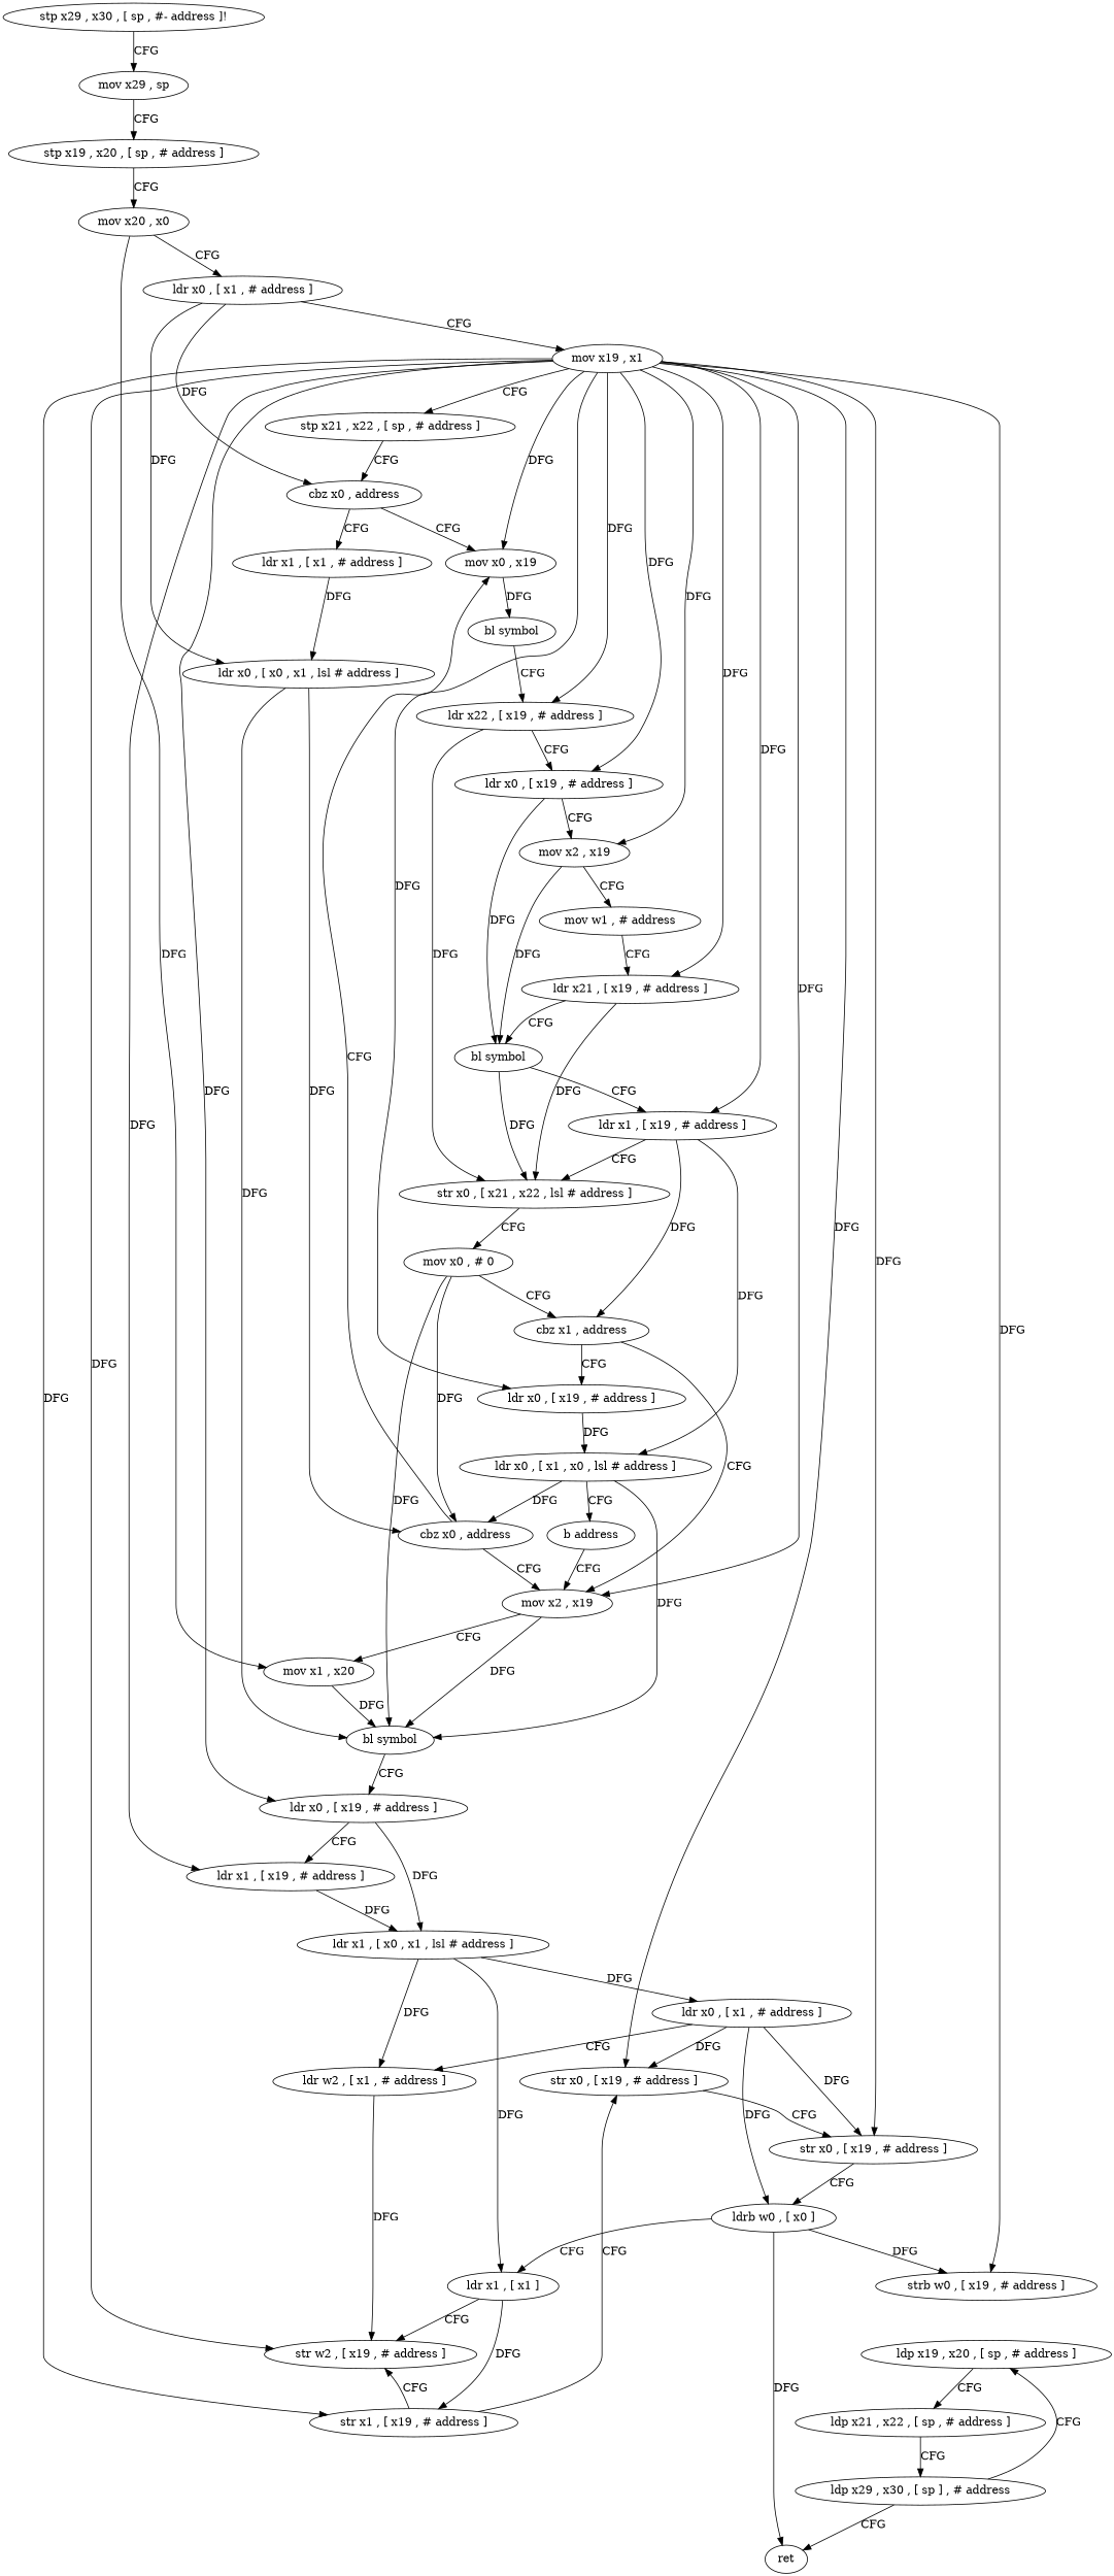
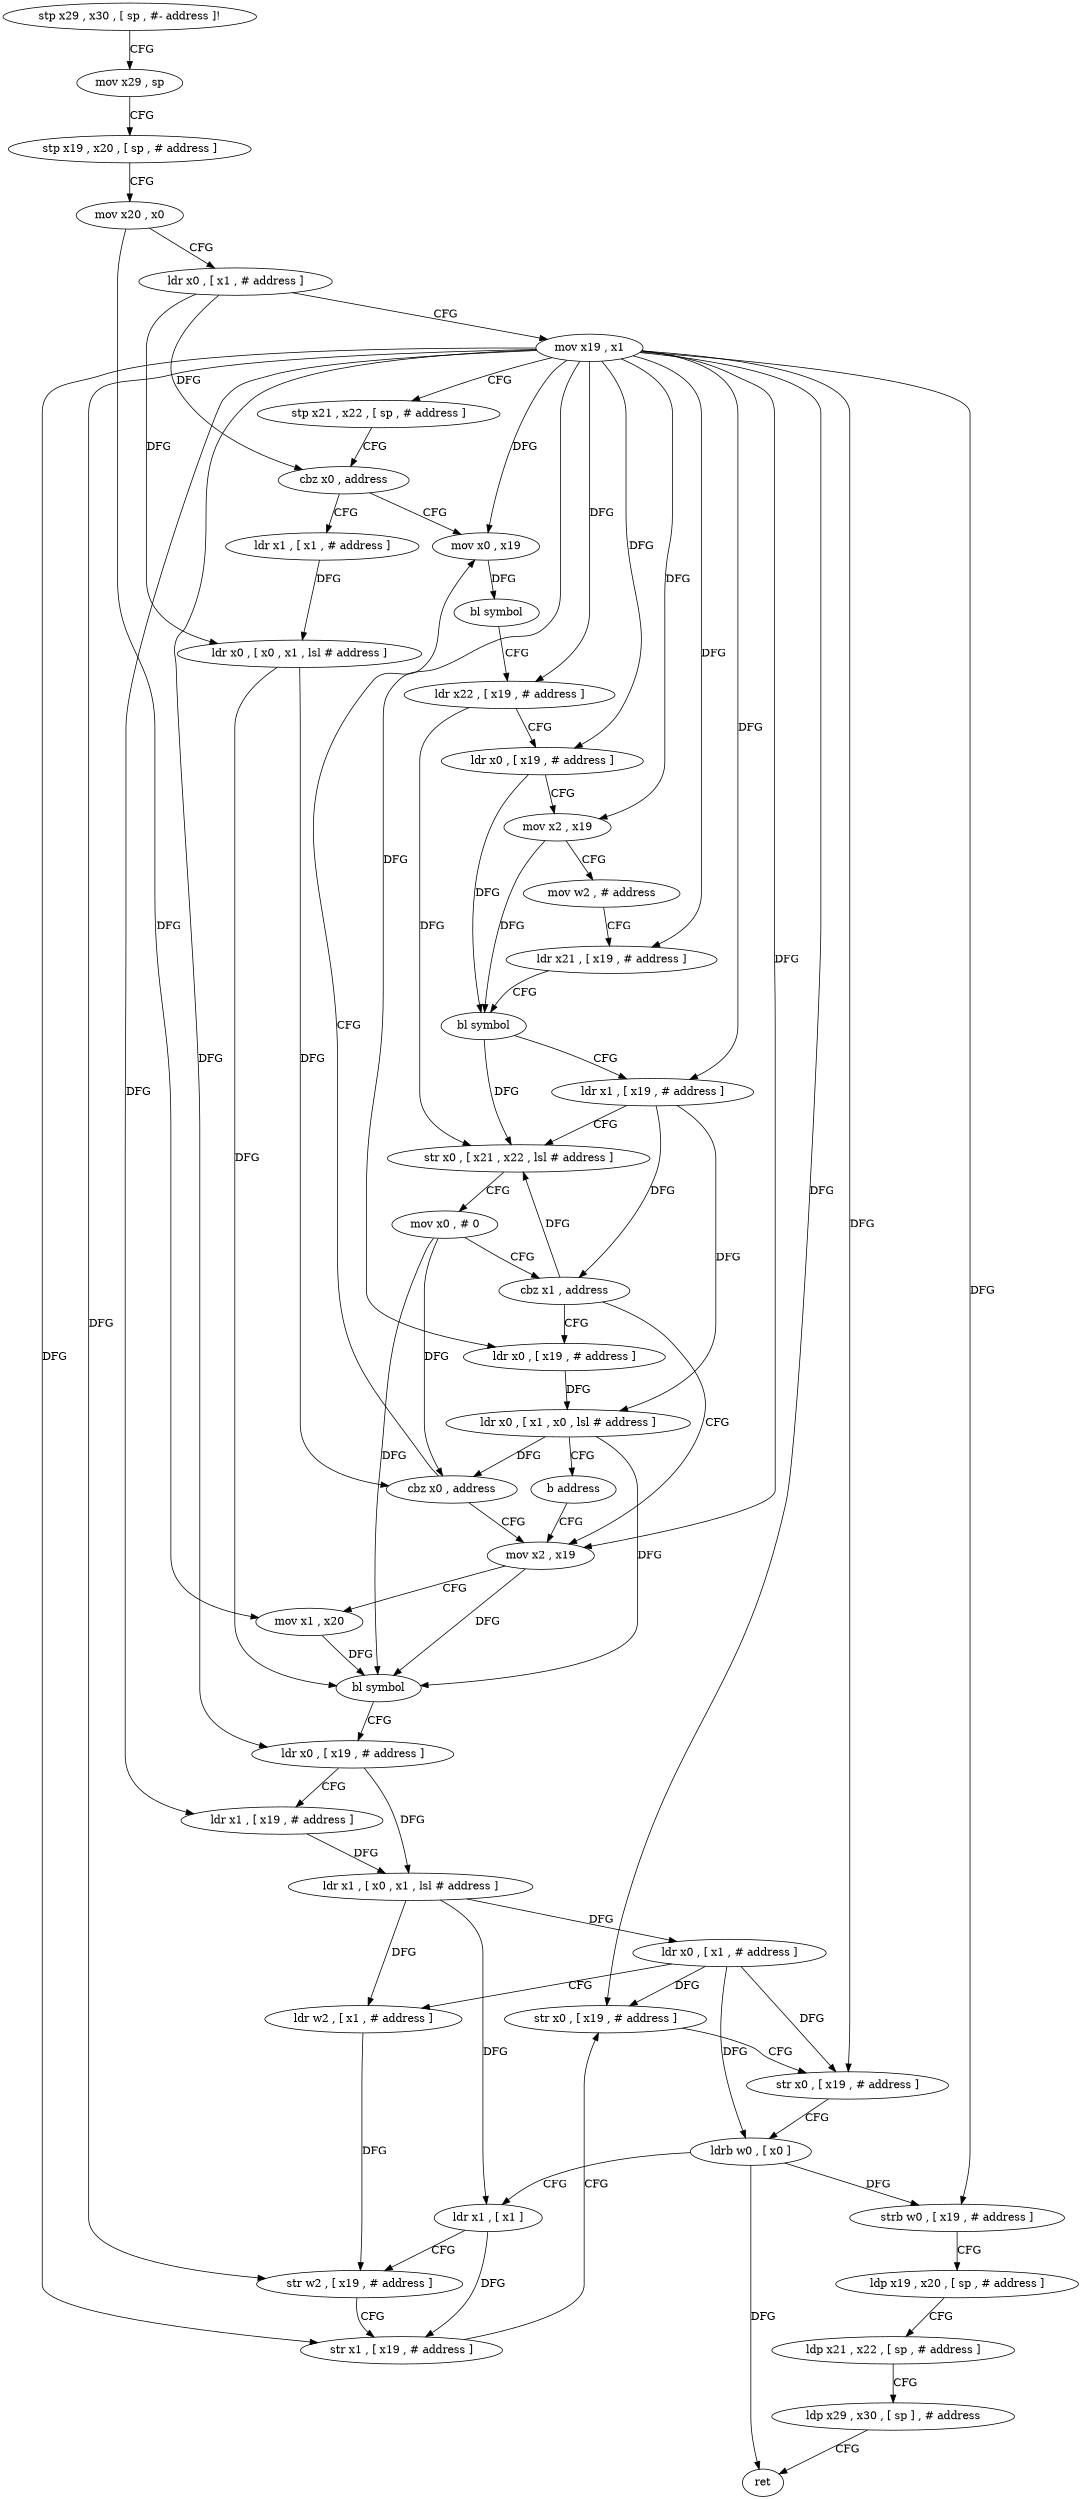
  digraph {
    n1 [label="stp x29 , x30 , [ sp , #- address ]!"]
    n2 [label="mov x29 , sp"]
    n3 [label="stp x19 , x20 , [ sp , # address ]"]
    n4 [label="mov x20 , x0"]
    n5 [label="ldr x0 , [ x1 , # address ]"]
    n6 [label="mov x1 , x20"]
    n7 [label="mov x19 , x1"]
    n8 [label="cbz x0 , address"]
    n9 [label="ldr x0 , [ x0 , x1 , lsl # address ]"]
    n10 [label="bl symbol"]
    n11 [label="stp x21 , x22 , [ sp , # address ]"]
    n12 [label="mov x0 , x19"]
    n13 [label="ldr x22 , [ x19 , # address ]"]
    n14 [label="ldr x0 , [ x19 , # address ]"]
    n15 [label="mov x2 , x19"]
    n16 [label="ldr x21 , [ x19 , # address ]"]
    n17 [label="ldr x1 , [ x19 , # address ]"]
    n18 [label="mov x2 , x19"]
    n19 [label="ldr x0 , [ x19 , # address ]"]
    n20 [label="ldr x0 , [ x19 , # address ]"]
    n21 [label="ldr x1 , [ x19 , # address ]"]
    n22 [label="str w2 , [ x19 , # address ]"]
    n23 [label="str x1 , [ x19 , # address ]"]
    n24 [label="str x0 , [ x19 , # address ]"]
    n25 [label="str x0 , [ x19 , # address ]"]
    n26 [label="strb w0 , [ x19 , # address ]"]
    n27 [label="ldr x1 , [ x1 , # address ]"]
    n28 [label="cbz x0 , address"]
    n29 [label="bl symbol"]
    n30 [label="str x0 , [ x21 , x22 , lsl # address ]"]
    n31 [label="bl symbol"]
-   n32 [label="mov w1 , # address"]
+   n32 [label="mov w2 , # address"]
    n33 [label="cbz x1 , address"]
    n34 [label="ldr x0 , [ x1 , x0 , lsl # address ]"]
    n35 [label="ldr x1 , [ x0 , x1 , lsl # address ]"]
    n36 [label="ldrb w0 , [ x0 ]"]
    n37 [label="ldp x19 , x20 , [ sp , # address ]"]
    n38 [label="mov x0 , # 0"]
    n39 [label="b address"]
    n40 [label="ldr x0 , [ x1 , # address ]"]
    n41 [label="ldr w2 , [ x1 , # address ]"]
    n42 [label="ldr x1 , [ x1 ]"]
    n43 [label=ret]
    n44 [label="ldp x21 , x22 , [ sp , # address ]"]
    n45 [label="ldp x29 , x30 , [ sp ] , # address"]
    n1 -> n2 [label=CFG]
    n2 -> n3 [label=CFG]
    n3 -> n4 [label=CFG]
    n4 -> n5 [label=CFG]
    n4 -> n6 [label=DFG]
    n5 -> n7 [label=CFG]
    n5 -> n8 [label=DFG]
    n5 -> n9 [label=DFG]
    n6 -> n10 [label=DFG]
    n7 -> n11 [label=CFG]
    n7 -> n12 [label=DFG]
    n7 -> n13 [label=DFG]
    n7 -> n14 [label=DFG]
    n7 -> n15 [label=DFG]
    n7 -> n16 [label=DFG]
    n7 -> n17 [label=DFG]
    n7 -> n18 [label=DFG]
    n7 -> n19 [label=DFG]
    n7 -> n20 [label=DFG]
    n7 -> n21 [label=DFG]
    n7 -> n22 [label=DFG]
    n7 -> n23 [label=DFG]
    n7 -> n24 [label=DFG]
    n7 -> n25 [label=DFG]
    n7 -> n26 [label=DFG]
    n8 -> n12 [label=CFG]
    n8 -> n27 [label=CFG]
    n9 -> n10 [label=DFG]
    n9 -> n28 [label=DFG]
    n10 -> n20 [label=CFG]
    n11 -> n8 [label=CFG]
    n12 -> n29 [label=DFG]
    n13 -> n14 [label=CFG]
    n13 -> n30 [label=DFG]
    n14 -> n15 [label=CFG]
    n14 -> n31 [label=DFG]
    n15 -> n31 [label=DFG]
    n15 -> n32 [label=CFG]
-   n16 -> n30 [label=DFG]
+   n33 -> n30 [label=DFG]
    n16 -> n31 [label=CFG]
    n17 -> n30 [label=CFG]
    n17 -> n33 [label=DFG]
    n17 -> n34 [label=DFG]
    n18 -> n6 [label=CFG]
    n18 -> n10 [label=DFG]
    n19 -> n34 [label=DFG]
    n20 -> n21 [label=CFG]
    n20 -> n35 [label=DFG]
    n21 -> n35 [label=DFG]
-   n23 -> n22 [label=CFG]
+   n22 -> n23 [label=CFG]
    n23 -> n24 [label=CFG]
    n24 -> n25 [label=CFG]
    n25 -> n36 [label=CFG]
-   n45 -> n37 [label=CFG]
+   n26 -> n37 [label=CFG]
    n27 -> n9 [label=DFG]
    n28 -> n12 [label=CFG]
    n28 -> n18 [label=CFG]
    n29 -> n13 [label=CFG]
    n30 -> n38 [label=CFG]
    n31 -> n17 [label=CFG]
    n31 -> n30 [label=DFG]
    n32 -> n16 [label=CFG]
    n33 -> n18 [label=CFG]
    n33 -> n19 [label=CFG]
    n34 -> n10 [label=DFG]
    n34 -> n28 [label=DFG]
    n34 -> n39 [label=CFG]
    n35 -> n40 [label=DFG]
    n35 -> n41 [label=DFG]
    n35 -> n42 [label=DFG]
    n36 -> n26 [label=DFG]
    n36 -> n42 [label=CFG]
    n36 -> n43 [label=DFG]
    n37 -> n44 [label=CFG]
    n38 -> n10 [label=DFG]
    n38 -> n28 [label=DFG]
    n38 -> n33 [label=CFG]
    n39 -> n18 [label=CFG]
    n40 -> n24 [label=DFG]
    n40 -> n25 [label=DFG]
    n40 -> n36 [label=DFG]
    n40 -> n41 [label=CFG]
    n41 -> n22 [label=DFG]
    n42 -> n22 [label=CFG]
    n42 -> n23 [label=DFG]
    n44 -> n45 [label=CFG]
    n45 -> n43 [label=CFG]
  }
